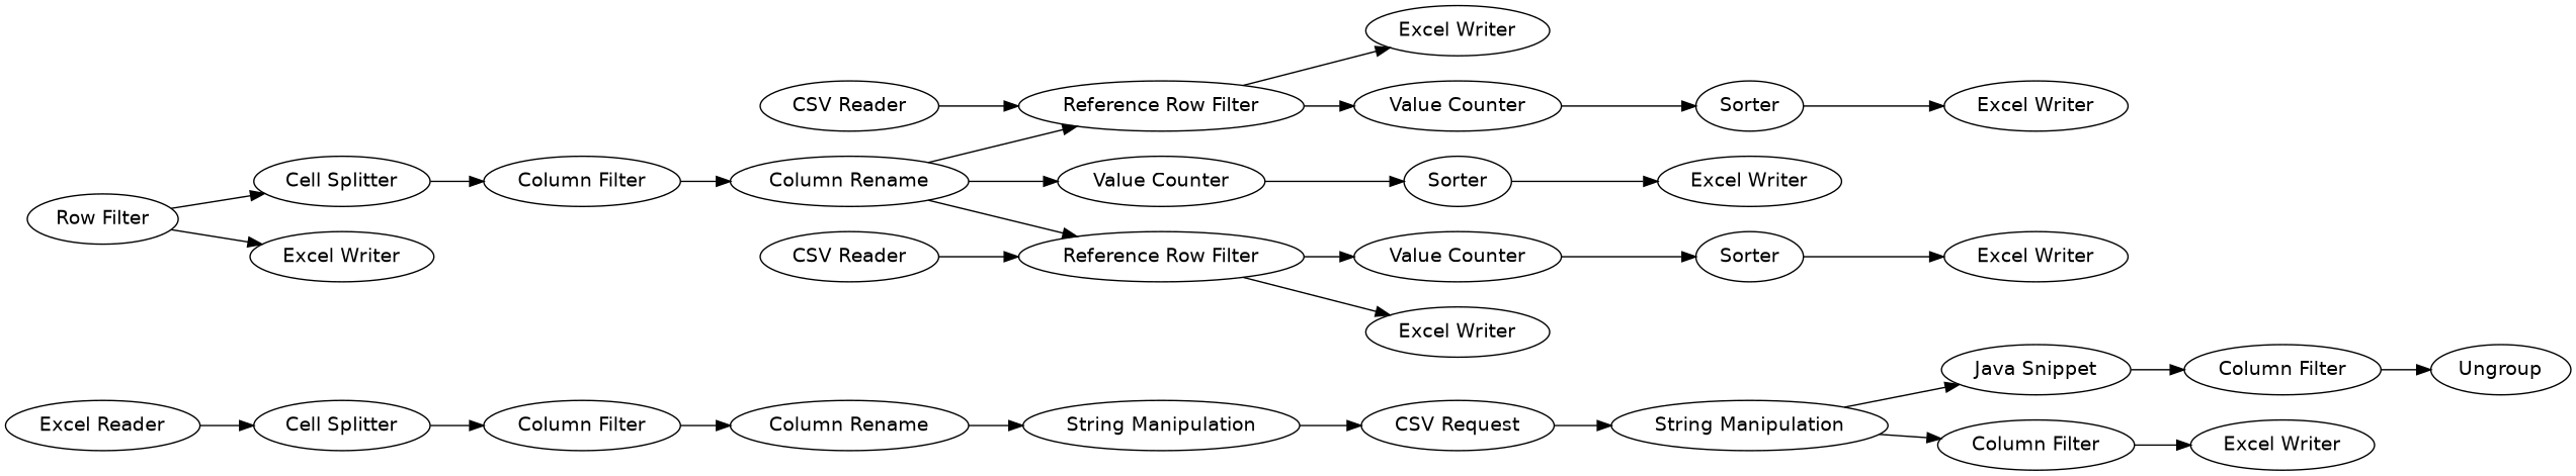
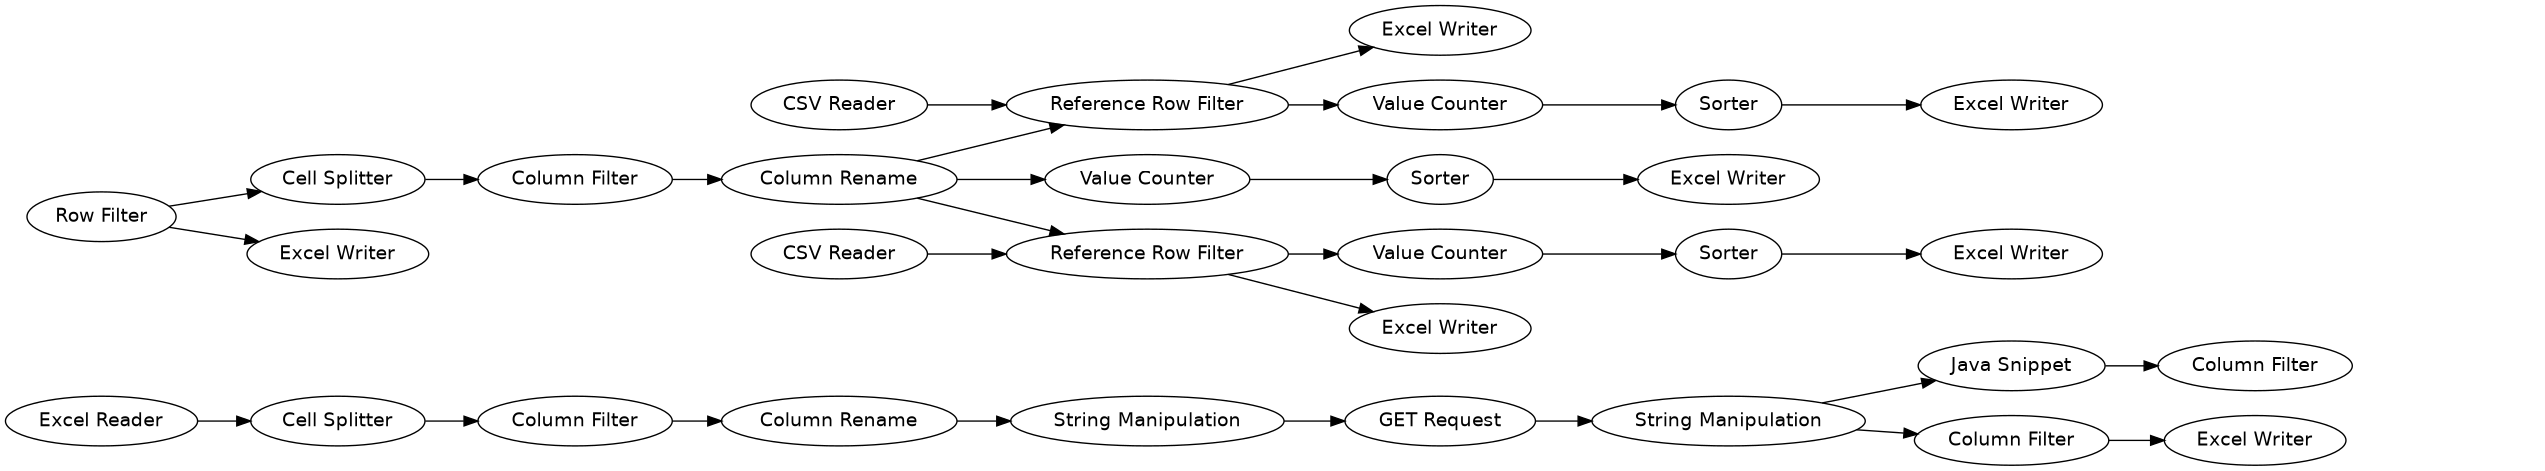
  digraph {
    fontname="DejaVu Sans"
    rankdir=LR
    node [fontname="DejaVu Sans"]
    edge [fontname="DejaVu Sans"]
-   n1 [label="CSV Request"]
+   n1 [label="GET Request"]
    n2 [label="String Manipulation"]
    n3 [label="Java Snippet"]
    n4 [label="Column Filter"]
    n5 [label="Cell Splitter"]
    n6 [label="Column Filter"]
    n7 [label="Column Rename"]
    n8 [label="String Manipulation"]
    n9 [label="Column Filter"]
    n10 [label="Excel Writer"]
-   n11 [label=Ungroup]
    n12 [label="Row Filter"]
    n13 [label="Cell Splitter"]
    n14 [label="Excel Writer"]
    n15 [label="Value Counter"]
    n16 [label=Sorter]
    n17 [label="Excel Writer"]
    n18 [label="Column Filter"]
    n19 [label="Column Rename"]
    n20 [label="Reference Row Filter"]
    n21 [label="Reference Row Filter"]
    n22 [label="Value Counter"]
    n23 [label="Excel Writer"]
    n24 [label="Excel Writer"]
    n25 [label="Value Counter"]
    n26 [label=Sorter]
    n27 [label="CSV Reader"]
    n28 [label="Excel Writer"]
    n29 [label="Excel Reader"]
    n30 [label="CSV Reader"]
    n31 [label=Sorter]
    n32 [label="Excel Writer"]
    n1 -> n2
    n2 -> n3
    n2 -> n4
    n3 -> n9
    n4 -> n10
    n5 -> n6
    n6 -> n7
    n7 -> n8
    n8 -> n1
-   n9 -> n11
    n12 -> n13
    n12 -> n14
    n13 -> n18
    n15 -> n16
    n16 -> n17
    n18 -> n19
    n19 -> n15
    n19 -> n20
    n19 -> n21
    n20 -> n22
    n20 -> n23
    n21 -> n24
    n21 -> n25
    n22 -> n26
    n25 -> n31
    n26 -> n28
    n27 -> n20
    n29 -> n5
    n30 -> n21
    n31 -> n32
  }
